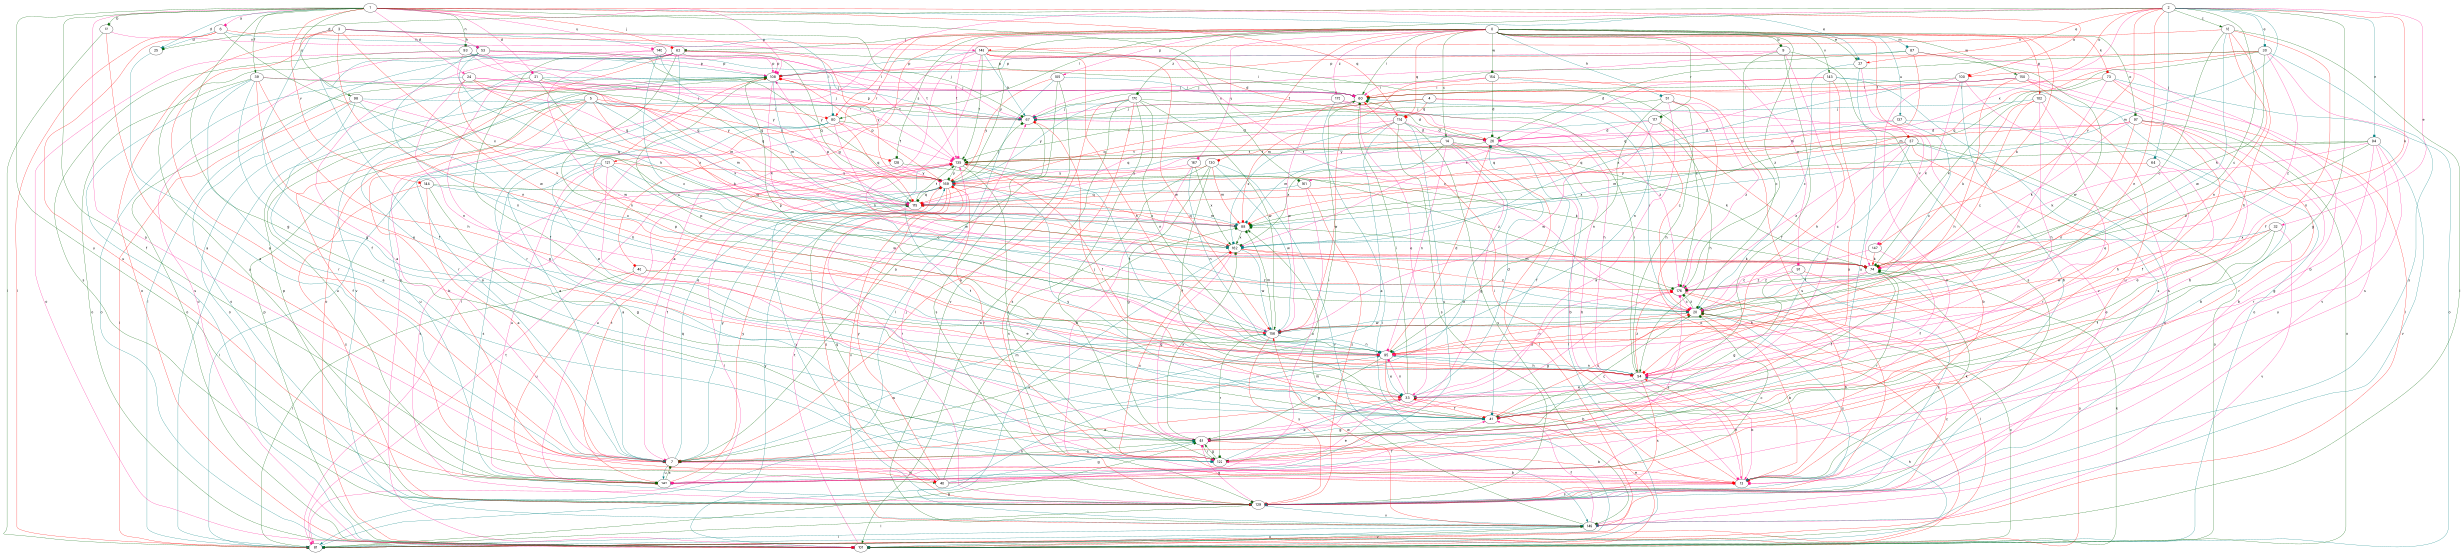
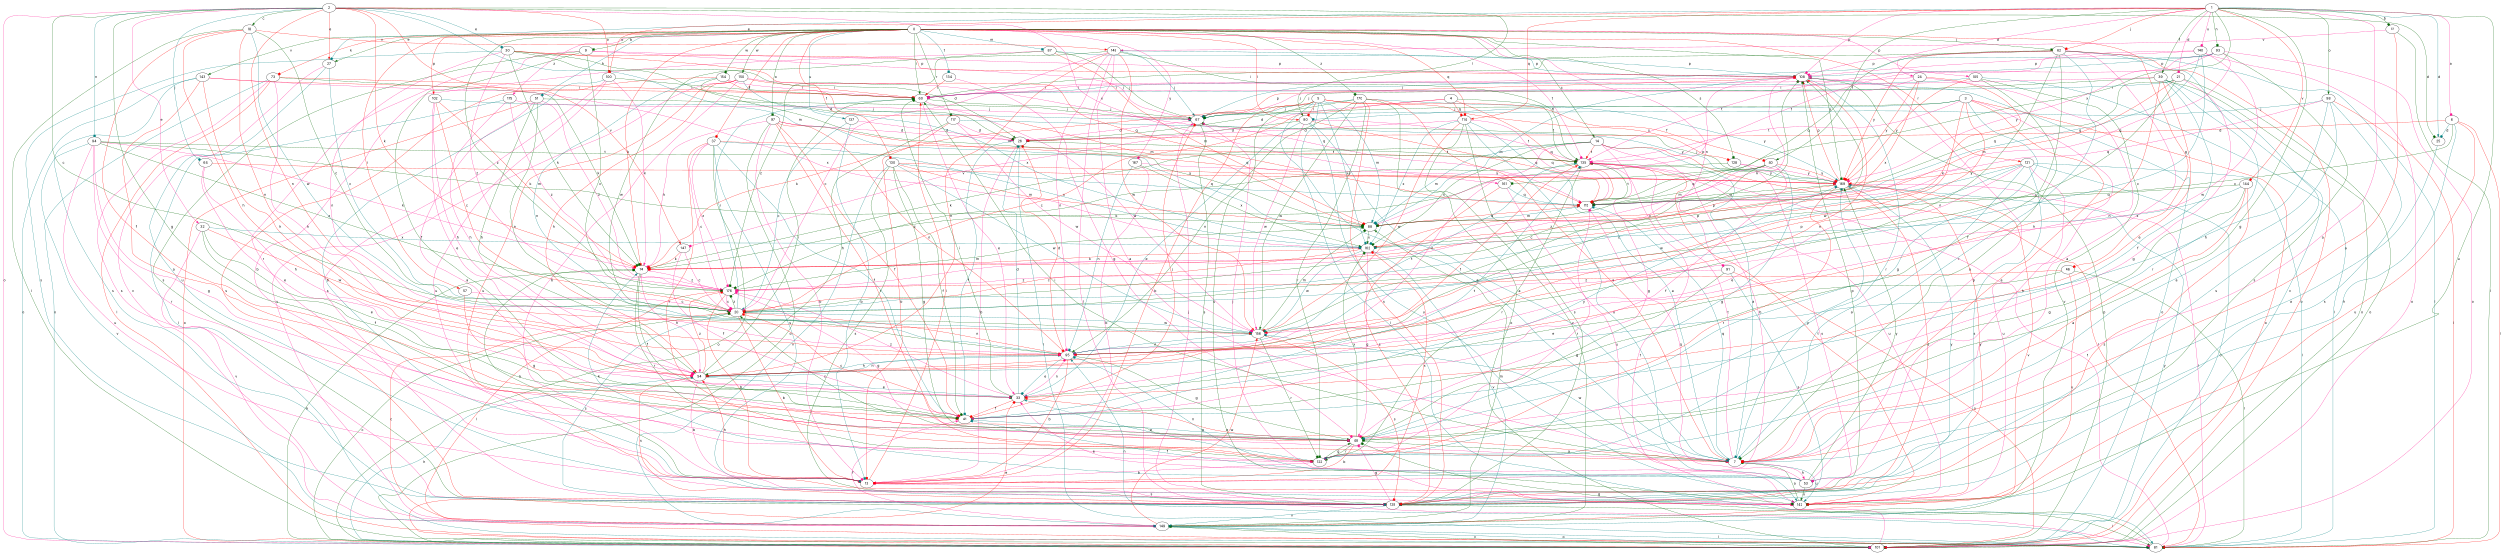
  strict digraph {
    fontname=Inter
    node [fontname=Inter]
    edge [arrowhead=box color=darkgreen fontname=Inter]
    0
    9
    14
    27
    37
    46
    51
+   57
    60
    62
    73
    74
    80
    87
    91
    97
    102
    105
    114
    117
    121
    128
    130
+   134
    135
    137
    143
    150
    154
    167
    169
    170
    175
    176
    108
    20
    67
    41
    122
    129
    7
    48
    88
    95
    13
    81
    162
    142
    149
    101
    33
    54
    156
    115
    26
    1
    6
    12
    21
    24
    25
    39
    40
    93
    98
    100
    140
    144
    161
    53
    148
    2
    18
    30
    32
    64
    94
    147
    3
    4
    5
    0 -> 9 [label=b]
    0 -> 14 [arrowhead=normal label=c]
    0 -> 27 [arrowhead=normal label=e]
    0 -> 37 [color=red label=f]
    0 -> 46 [color=red label=g]
    0 -> 51 [color=teal label=h]
+   0 -> 57 [arrowhead=normal color=red label=i]
    0 -> 60 [arrowhead=normal label=i]
    0 -> 62 [label=j]
    0 -> 73 [color=red label=k]
    0 -> 74 [color=red label=k]
    0 -> 80 [arrowhead=normal color=red label=l]
    0 -> 87 [color=teal label=m]
    0 -> 91 [color=deeppink label=n]
    0 -> 97 [label=o]
    0 -> 102 [arrowhead=normal color=red label=p]
    0 -> 105 [arrowhead=normal color=deeppink label=p]
    0 -> 114 [color=red label=q]
    0 -> 117 [label=r]
    0 -> 121 [arrowhead=normal color=red label=r]
    0 -> 128 [label=s]
    0 -> 130 [color=red label=t]
+   0 -> 134 [color=teal label=t]
    0 -> 135 [color=deeppink label=t]
    0 -> 137 [arrowhead=normal color=teal label=u]
    0 -> 143 [arrowhead=normal label=v]
    0 -> 150 [arrowhead=normal label=w]
    0 -> 154 [label=w]
    0 -> 167 [color=deeppink label=y]
    0 -> 169 [label=y]
    0 -> 170 [label=z]
    0 -> 175 [arrowhead=normal color=deeppink label=z]
    0 -> 176 [arrowhead=normal label=z]
    9 -> 108 [arrowhead=normal color=deeppink label=p]
    9 -> 20 [label=c]
    9 -> 67 [arrowhead=normal color=deeppink label=j]
    9 -> 41 [label=f]
    9 -> 122 [arrowhead=normal color=deeppink label=r]
    9 -> 129 [arrowhead=normal label=s]
    14 -> 74 [label=k]
    14 -> 135 [arrowhead=normal color=red label=t]
    14 -> 7 [color=teal label=a]
    14 -> 48 [color=deeppink label=g]
    14 -> 88 [color=teal label=m]
    14 -> 95 [color=deeppink label=n]
    14 -> 13 [color=deeppink label=b]
    14 -> 81 [arrowhead=normal color=red label=l]
    14 -> 162 [label=x]
    27 -> 20 [arrowhead=normal color=teal label=c]
    27 -> 142 [color=teal label=u]
    27 -> 149 [color=deeppink label=v]
    37 -> 135 [arrowhead=normal color=red label=t]
    37 -> 176 [color=deeppink label=z]
    37 -> 20 [arrowhead=normal color=deeppink label=c]
    37 -> 41 [color=teal label=f]
    37 -> 122 [arrowhead=normal color=red label=r]
    37 -> 129 [arrowhead=normal color=teal label=s]
    37 -> 162 [color=teal label=x]
    37 -> 101 [arrowhead=normal label=o]
    46 -> 176 [arrowhead=normal color=red label=z]
    46 -> 81 [arrowhead=normal label=l]
    46 -> 142 [color=red label=u]
    46 -> 33 [label=e]
    51 -> 176 [arrowhead=normal color=deeppink label=z]
    51 -> 67 [label=j]
    51 -> 7 [arrowhead=normal color=deeppink label=a]
    51 -> 95 [label=n]
    51 -> 101 [color=red label=o]
    51 -> 54 [arrowhead=normal label=h]
+   57 -> 20 [color=deeppink label=c]
+   57 -> 48 [color=red label=g]
    60 -> 67 [label=j]
    60 -> 33 [arrowhead=normal color=deeppink label=e]
    60 -> 156 [color=deeppink label=w]
    62 -> 60 [label=i]
    62 -> 169 [color=red label=y]
    62 -> 108 [color=deeppink label=p]
    62 -> 41 [label=f]
    62 -> 122 [arrowhead=normal color=teal label=r]
    62 -> 7 [color=deeppink label=a]
    62 -> 95 [arrowhead=normal label=n]
    62 -> 81 [color=teal label=l]
    62 -> 149 [arrowhead=normal color=teal label=v]
    62 -> 101 [color=red label=o]
    62 -> 115 [arrowhead=normal label=q]
    73 -> 60 [color=red label=i]
    73 -> 74 [label=k]
    73 -> 129 [arrowhead=normal color=deeppink label=s]
    73 -> 81 [color=red label=l]
    73 -> 101 [arrowhead=normal color=teal label=o]
    73 -> 54 [arrowhead=normal color=deeppink label=h]
    74 -> 176 [arrowhead=normal color=deeppink label=z]
    74 -> 41 [label=f]
    74 -> 122 [label=r]
    74 -> 54 [arrowhead=normal color=deeppink label=h]
    80 -> 135 [color=deeppink label=t]
    80 -> 7 [color=teal label=a]
    80 -> 142 [arrowhead=normal color=teal label=u]
    80 -> 33 [arrowhead=normal color=teal label=e]
    80 -> 156 [arrowhead=normal color=deeppink label=w]
    80 -> 115 [color=red label=q]
    80 -> 26 [label=d]
    87 -> 108 [arrowhead=normal color=teal label=p]
    87 -> 67 [arrowhead=normal label=j]
    87 -> 88 [color=red label=m]
    87 -> 13 [color=deeppink label=b]
    87 -> 156 [label=w]
    91 -> 176 [color=deeppink label=z]
    91 -> 129 [color=teal label=s]
    91 -> 48 [label=g]
    91 -> 101 [arrowhead=normal color=red label=o]
    97 -> 74 [color=deeppink label=k]
    97 -> 41 [color=red label=f]
    97 -> 122 [arrowhead=normal color=red label=r]
    97 -> 95 [color=red label=n]
    97 -> 13 [color=deeppink label=b]
    97 -> 101 [label=o]
    97 -> 115 [color=red label=q]
    97 -> 26 [arrowhead=normal color=deeppink label=d]
    102 -> 74 [color=red label=k]
    102 -> 20 [color=red label=c]
    102 -> 67 [color=teal label=j]
    102 -> 33 [arrowhead=normal color=deeppink label=e]
    102 -> 54 [color=deeppink label=h]
    105 -> 60 [color=teal label=i]
    105 -> 169 [arrowhead=normal color=red label=y]
    105 -> 7 [label=a]
    105 -> 81 [arrowhead=normal color=teal label=l]
    105 -> 149 [arrowhead=normal label=v]
    114 -> 129 [label=s]
    114 -> 7 [color=teal label=a]
    114 -> 162 [color=teal label=x]
    114 -> 142 [arrowhead=normal color=teal label=u]
    114 -> 149 [label=v]
    114 -> 156 [color=red label=w]
    114 -> 115 [arrowhead=normal color=deeppink label=q]
    114 -> 26 [arrowhead=normal color=deeppink label=d]
    117 -> 169 [color=teal label=y]
    117 -> 13 [color=red label=b]
    117 -> 54 [arrowhead=normal label=h]
    117 -> 156 [color=deeppink label=w]
    117 -> 26 [color=deeppink label=d]
    121 -> 169 [arrowhead=normal color=red label=y]
    121 -> 20 [color=teal label=c]
    121 -> 129 [arrowhead=normal color=teal label=s]
    121 -> 7 [arrowhead=normal color=teal label=a]
    121 -> 81 [color=teal label=l]
    121 -> 142 [arrowhead=normal color=deeppink label=u]
-   24 -> 101 [arrowhead=normal color=teal label=o]
+   121 -> 101 [arrowhead=normal color=teal label=o]
    121 -> 33 [arrowhead=normal color=deeppink label=e]
    121 -> 156 [arrowhead=normal color=teal label=w]
    128 -> 74 [label=k]
    128 -> 169 [color=deeppink label=y]
    128 -> 129 [color=deeppink label=s]
    130 -> 169 [arrowhead=normal color=red label=y]
    130 -> 41 [label=f]
    130 -> 129 [label=s]
    130 -> 48 [label=g]
    130 -> 88 [arrowhead=normal color=red label=m]
    130 -> 149 [arrowhead=normal color=teal label=v]
    130 -> 156 [arrowhead=normal color=teal label=w]
-   137 -> 115 [arrowhead=normal color=teal label=q]
+   130 -> 115 [arrowhead=normal color=teal label=q]
+   134 -> 60 [arrowhead=normal color=red label=i]
+   134 -> 48 [color=deeppink label=g]
    135 -> 169 [label=y]
    135 -> 176 [label=z]
    135 -> 122 [arrowhead=normal label=r]
    135 -> 142 [arrowhead=normal color=deeppink label=u]
    137 -> 20 [arrowhead=normal color=teal label=c]
    137 -> 13 [color=teal label=b]
    137 -> 26 [arrowhead=normal color=deeppink label=d]
    143 -> 60 [color=red label=i]
    143 -> 129 [arrowhead=normal color=teal label=s]
    143 -> 7 [color=red label=a]
    143 -> 162 [arrowhead=normal color=deeppink label=x]
    143 -> 101 [color=teal label=o]
    143 -> 54 [color=red label=h]
    150 -> 60 [color=red label=i]
    150 -> 13 [color=deeppink label=b]
    150 -> 162 [color=teal label=x]
    150 -> 142 [arrowhead=normal color=red label=u]
    150 -> 149 [arrowhead=normal color=deeppink label=v]
    150 -> 54 [arrowhead=normal color=red label=h]
    150 -> 115 [arrowhead=normal color=deeppink label=q]
    154 -> 60 [arrowhead=normal color=deeppink label=i]
    154 -> 129 [color=red label=s]
    154 -> 88 [color=red label=m]
    154 -> 95 [arrowhead=normal color=teal label=n]
    154 -> 26 [label=d]
    167 -> 169 [color=deeppink label=y]
    167 -> 95 [color=teal label=n]
    167 -> 13 [color=deeppink label=b]
    167 -> 162 [arrowhead=normal label=x]
    169 -> 108 [arrowhead=normal color=red label=p]
    169 -> 67 [label=j]
    169 -> 122 [arrowhead=normal color=red label=r]
    169 -> 129 [arrowhead=normal color=red label=s]
    169 -> 81 [arrowhead=normal color=deeppink label=l]
    169 -> 162 [arrowhead=normal color=red label=x]
    169 -> 149 [arrowhead=normal color=red label=v]
    169 -> 115 [label=q]
    170 -> 169 [arrowhead=normal color=teal label=y]
    170 -> 67 [color=teal label=j]
    170 -> 122 [label=r]
    170 -> 129 [arrowhead=normal color=red label=s]
    170 -> 7 [arrowhead=normal color=red label=a]
    170 -> 95 [arrowhead=normal label=n]
    170 -> 101 [arrowhead=normal label=o]
    170 -> 156 [arrowhead=normal label=w]
    170 -> 26 [arrowhead=normal label=d]
    175 -> 176 [arrowhead=normal color=deeppink label=z]
    175 -> 67 [arrowhead=normal color=deeppink label=j]
    175 -> 81 [arrowhead=normal color=teal label=l]
    175 -> 54 [arrowhead=normal color=deeppink label=h]
    176 -> 20 [color=deeppink label=c]
    176 -> 48 [color=deeppink label=g]
    176 -> 88 [label=m]
    176 -> 13 [color=red label=b]
    176 -> 81 [color=red label=l]
    108 -> 60 [arrowhead=normal color=deeppink label=i]
    108 -> 74 [color=deeppink label=k]
    108 -> 122 [color=teal label=r]
    108 -> 88 [color=teal label=m]
    108 -> 101 [color=teal label=o]
    20 -> 60 [color=teal label=i]
    20 -> 176 [label=z]
    20 -> 129 [arrowhead=normal color=teal label=s]
    20 -> 95 [arrowhead=normal color=red label=n]
    20 -> 13 [arrowhead=normal color=red label=b]
    20 -> 156 [arrowhead=normal color=teal label=w]
    67 -> 108 [color=red label=p]
    67 -> 129 [label=s]
    67 -> 26 [color=deeppink label=d]
    41 -> 135 [color=teal label=t]
    41 -> 169 [color=teal label=y]
    41 -> 20 [color=red label=c]
    41 -> 67 [color=red label=j]
    41 -> 48 [color=teal label=g]
    122 -> 48 [arrowhead=normal label=g]
    122 -> 13 [arrowhead=normal color=deeppink label=b]
    122 -> 33 [arrowhead=normal color=teal label=e]
    129 -> 169 [arrowhead=normal color=teal label=y]
    129 -> 108 [label=p]
    129 -> 67 [arrowhead=normal color=deeppink label=j]
    129 -> 48 [color=deeppink label=g]
    129 -> 81 [arrowhead=normal label=l]
    129 -> 149 [arrowhead=normal color=teal label=v]
    7 -> 60 [arrowhead=normal label=i]
    7 -> 135 [arrowhead=normal color=deeppink label=t]
    7 -> 169 [color=teal label=y]
    7 -> 142 [arrowhead=normal color=teal label=u]
    7 -> 33 [arrowhead=normal color=red label=e]
    7 -> 156 [color=teal label=w]
    7 -> 115 [color=teal label=q]
-   7 -> 40 [arrowhead=normal color=deeppink label=h]
+   7 -> 53 [arrowhead=normal color=deeppink label=h]
    48 -> 20 [arrowhead=normal label=c]
    48 -> 122 [label=r]
    48 -> 7 [arrowhead=normal label=a]
    48 -> 13 [arrowhead=normal color=red label=b]
    48 -> 162 [label=x]
    88 -> 108 [arrowhead=normal color=deeppink label=p]
    88 -> 162 [arrowhead=normal label=x]
    88 -> 115 [arrowhead=normal color=red label=q]
    95 -> 135 [arrowhead=normal color=teal label=t]
    95 -> 108 [arrowhead=normal label=p]
    95 -> 48 [arrowhead=normal label=g]
    95 -> 13 [arrowhead=normal color=red label=b]
    95 -> 33 [color=teal label=e]
    95 -> 54 [arrowhead=normal color=teal label=h]
    95 -> 26 [color=red label=d]
    13 -> 60 [arrowhead=normal color=red label=i]
    13 -> 74 [label=k]
    13 -> 129 [arrowhead=normal color=deeppink label=s]
    13 -> 162 [color=red label=x]
    13 -> 54 [arrowhead=normal color=red label=h]
    81 -> 135 [arrowhead=normal color=deeppink label=t]
    81 -> 48 [label=g]
    81 -> 95 [arrowhead=normal color=teal label=n]
    162 -> 74 [arrowhead=normal color=red label=k]
    162 -> 20 [arrowhead=normal color=red label=c]
    162 -> 48 [arrowhead=normal color=deeppink label=g]
    162 -> 149 [color=teal label=v]
    162 -> 156 [color=teal label=w]
    142 -> 135 [color=red label=t]
    142 -> 169 [color=red label=y]
    142 -> 7 [label=a]
    142 -> 33 [arrowhead=normal color=deeppink label=e]
    149 -> 20 [color=red label=c]
    149 -> 41 [arrowhead=normal color=deeppink label=f]
    149 -> 88 [arrowhead=normal label=m]
    149 -> 81 [color=teal label=l]
    149 -> 101 [arrowhead=normal color=teal label=o]
    149 -> 156 [arrowhead=normal color=red label=w]
    101 -> 74 [label=k]
    101 -> 135 [arrowhead=normal color=deeppink label=t]
    101 -> 169 [arrowhead=normal color=teal label=y]
    101 -> 108 [arrowhead=normal label=p]
    101 -> 20 [label=c]
    101 -> 149 [arrowhead=normal label=v]
    101 -> 33 [color=red label=e]
    101 -> 54 [color=teal label=h]
    33 -> 60 [label=i]
    33 -> 176 [color=deeppink label=z]
    33 -> 41 [color=red label=f]
    33 -> 95 [color=deeppink label=n]
    33 -> 26 [color=teal label=d]
    54 -> 60 [label=i]
    54 -> 135 [arrowhead=normal color=red label=t]
    54 -> 176 [color=red label=z]
    54 -> 108 [arrowhead=normal color=red label=p]
    54 -> 129 [color=red label=s]
    54 -> 95 [arrowhead=normal color=teal label=n]
    54 -> 13 [arrowhead=normal color=deeppink label=b]
    54 -> 33 [color=teal label=e]
    156 -> 108 [label=p]
    156 -> 122 [label=r]
    156 -> 129 [color=red label=s]
    156 -> 88 [label=m]
    156 -> 95 [color=teal label=n]
    115 -> 135 [arrowhead=normal label=t]
    115 -> 122 [color=deeppink label=r]
    115 -> 88 [color=teal label=m]
    26 -> 135 [arrowhead=normal label=t]
    26 -> 41 [color=teal label=f]
    26 -> 13 [arrowhead=normal color=deeppink label=b]
    26 -> 81 [color=teal label=l]
    1 -> 27 [color=teal label=e]
    1 -> 62 [color=red label=j]
    1 -> 114 [arrowhead=normal color=red label=q]
    1 -> 108 [color=deeppink label=p]
    1 -> 7 [color=deeppink label=a]
    1 -> 48 [label=g]
    1 -> 142 [label=u]
    1 -> 6 [color=deeppink label=a]
    1 -> 12 [label=b]
    1 -> 21 [color=deeppink label=d]
    1 -> 24 [arrowhead=normal color=deeppink label=d]
    1 -> 25 [arrowhead=normal color=teal label=d]
    1 -> 39 [arrowhead=normal label=f]
    1 -> 40 [arrowhead=normal label=f]
    1 -> 93 [label=n]
    1 -> 98 [arrowhead=normal label=o]
    1 -> 100 [color=red label=o]
    1 -> 140 [color=deeppink label=u]
    1 -> 144 [color=red label=v]
    1 -> 161 [label=x]
    6 -> 81 [arrowhead=normal color=red label=l]
    6 -> 162 [label=x]
    6 -> 142 [arrowhead=normal color=red label=u]
    6 -> 26 [arrowhead=normal color=red label=d]
    6 -> 25 [color=teal label=d]
    6 -> 53 [color=teal label=h]
    12 -> 7 [color=red label=a]
    12 -> 81 [label=l]
    12 -> 148 [arrowhead=normal color=deeppink label=v]
    21 -> 60 [color=teal label=i]
    21 -> 20 [arrowhead=normal label=c]
    21 -> 48 [arrowhead=normal color=deeppink label=g]
    21 -> 88 [arrowhead=normal color=red label=m]
    21 -> 101 [label=o]
    21 -> 115 [label=q]
    24 -> 60 [color=deeppink label=i]
    24 -> 74 [color=red label=k]
    24 -> 169 [color=red label=y]
    24 -> 67 [color=deeppink label=j]
    24 -> 95 [color=deeppink label=n]
    24 -> 162 [arrowhead=normal color=red label=x]
    25 -> 7 [arrowhead=normal color=teal label=a]
    39 -> 60 [color=deeppink label=i]
    39 -> 67 [arrowhead=normal label=j]
    39 -> 41 [arrowhead=normal color=teal label=f]
    39 -> 122 [arrowhead=normal color=teal label=r]
    39 -> 129 [arrowhead=normal color=teal label=s]
    39 -> 101 [arrowhead=normal label=o]
    39 -> 33 [arrowhead=normal color=red label=e]
    39 -> 54 [color=red label=h]
    40 -> 169 [color=red label=y]
    40 -> 176 [color=deeppink label=z]
    40 -> 20 [label=c]
    40 -> 41 [arrowhead=normal color=deeppink label=f]
    40 -> 48 [arrowhead=normal color=teal label=g]
    40 -> 88 [label=m]
    40 -> 115 [label=q]
    93 -> 135 [color=deeppink label=t]
    93 -> 169 [color=deeppink label=y]
    93 -> 108 [arrowhead=normal color=teal label=p]
    93 -> 67 [color=teal label=j]
    93 -> 129 [arrowhead=normal label=s]
    93 -> 101 [arrowhead=normal color=deeppink label=o]
    93 -> 115 [color=deeppink label=q]
    98 -> 67 [arrowhead=normal color=teal label=j]
    98 -> 129 [color=teal label=s]
    98 -> 7 [arrowhead=normal color=teal label=a]
    98 -> 81 [arrowhead=normal color=red label=l]
    98 -> 54 [arrowhead=normal color=teal label=h]
    98 -> 115 [color=deeppink label=q]
    100 -> 60 [arrowhead=normal label=i]
    100 -> 74 [arrowhead=normal color=deeppink label=k]
    100 -> 129 [color=deeppink label=s]
    100 -> 13 [color=teal label=b]
    100 -> 142 [arrowhead=normal color=deeppink label=u]
    140 -> 135 [arrowhead=normal color=deeppink label=t]
    140 -> 108 [arrowhead=normal color=deeppink label=p]
    140 -> 20 [arrowhead=normal color=teal label=c]
    140 -> 101 [arrowhead=normal color=deeppink label=o]
    140 -> 156 [arrowhead=normal color=deeppink label=w]
    140 -> 115 [arrowhead=normal color=teal label=q]
    144 -> 129 [arrowhead=normal color=red label=s]
    144 -> 7 [color=red label=a]
    144 -> 48 [label=g]
    144 -> 162 [color=teal label=x]
-   144 -> 115 [arrowhead=normal label=q]
+   144 -> 115 [label=q]
    161 -> 129 [arrowhead=normal color=red label=s]
    161 -> 142 [arrowhead=normal color=deeppink label=u]
    161 -> 115 [color=teal label=q]
    53 -> 74 [arrowhead=normal color=teal label=k]
    53 -> 169 [arrowhead=normal label=y]
    53 -> 108 [arrowhead=normal color=deeppink label=p]
    53 -> 67 [arrowhead=normal color=deeppink label=j]
    53 -> 41 [color=teal label=f]
    53 -> 95 [color=teal label=n]
    53 -> 142 [arrowhead=normal label=u]
    53 -> 115 [color=deeppink label=q]
    148 -> 135 [arrowhead=normal label=t]
    148 -> 176 [label=z]
    148 -> 108 [color=teal label=p]
    148 -> 20 [arrowhead=normal color=deeppink label=c]
-   148 -> 67 [arrowhead=normal color=teal label=h]
+   148 -> 67 [arrowhead=normal color=teal label=j]
    148 -> 7 [color=deeppink label=a]
    148 -> 95 [color=deeppink label=n]
    148 -> 81 [color=deeppink label=l]
    148 -> 54 [arrowhead=normal color=red label=h]
    148 -> 156 [arrowhead=normal color=red label=w]
    2 -> 27 [arrowhead=normal color=red label=e]
    2 -> 74 [color=red label=k]
    2 -> 80 [arrowhead=normal label=l]
    2 -> 20 [arrowhead=normal label=c]
    2 -> 48 [label=g]
    2 -> 88 [arrowhead=normal color=teal label=m]
    2 -> 95 [arrowhead=normal color=red label=n]
    2 -> 101 [color=deeppink label=o]
    2 -> 25 [label=d]
    2 -> 100 [arrowhead=normal color=red label=o]
    2 -> 161 [arrowhead=normal color=deeppink label=x]
    2 -> 18 [arrowhead=normal label=c]
    2 -> 30 [color=teal label=e]
    2 -> 32 [arrowhead=normal color=deeppink label=e]
    2 -> 64 [color=teal label=j]
    2 -> 94 [color=teal label=n]
    2 -> 147 [arrowhead=normal color=red label=v]
    18 -> 20 [label=c]
    18 -> 41 [color=red label=f]
    18 -> 95 [arrowhead=normal color=red label=n]
    18 -> 81 [arrowhead=normal label=l]
    18 -> 54 [color=red label=h]
    18 -> 156 [color=teal label=w]
    18 -> 148 [arrowhead=normal color=red label=v]
    30 -> 74 [label=k]
    30 -> 176 [color=deeppink label=z]
    30 -> 108 [color=red label=p]
    30 -> 129 [color=teal label=s]
    30 -> 88 [label=m]
    30 -> 95 [color=deeppink label=n]
    30 -> 115 [color=red label=q]
    30 -> 26 [arrowhead=normal label=d]
    32 -> 41 [arrowhead=normal label=f]
    32 -> 162 [color=teal label=x]
    32 -> 149 [color=deeppink label=v]
    32 -> 33 [label=e]
    32 -> 156 [arrowhead=normal color=red label=w]
    64 -> 169 [arrowhead=normal color=red label=y]
    64 -> 33 [arrowhead=normal color=deeppink label=e]
    64 -> 54 [color=deeppink label=h]
    94 -> 74 [arrowhead=normal color=deeppink label=k]
    94 -> 135 [arrowhead=normal label=t]
    94 -> 176 [label=z]
    94 -> 122 [arrowhead=normal color=deeppink label=r]
    94 -> 48 [color=deeppink label=g]
    94 -> 88 [label=m]
    94 -> 142 [color=deeppink label=u]
    94 -> 149 [color=teal label=v]
    147 -> 74 [arrowhead=normal color=red label=k]
    147 -> 20 [color=deeppink label=c]
    147 -> 41 [arrowhead=normal color=deeppink label=f]
    3 -> 80 [color=teal label=l]
    3 -> 135 [arrowhead=normal color=deeppink label=t]
    3 -> 67 [label=j]
    3 -> 7 [color=red label=a]
    3 -> 48 [arrowhead=normal color=teal label=g]
    3 -> 95 [arrowhead=normal color=red label=n]
    3 -> 101 [arrowhead=normal color=red label=o]
    3 -> 156 [arrowhead=normal color=red label=w]
    3 -> 53 [color=deeppink label=h]
    4 -> 114 [color=red label=q]
    4 -> 135 [label=t]
    4 -> 20 [color=red label=c]
    4 -> 115 [color=red label=q]
    4 -> 147 [color=deeppink label=v]
    5 -> 74 [arrowhead=normal color=red label=k]
    5 -> 80 [color=red label=l]
    5 -> 128 [color=red label=s]
    5 -> 7 [color=teal label=a]
    5 -> 88 [arrowhead=normal color=teal label=m]
    5 -> 13 [color=red label=b]
    5 -> 81 [arrowhead=normal color=teal label=l]
    5 -> 162 [color=teal label=x]
    5 -> 142 [label=u]
    5 -> 40 [color=red label=f]
  }
